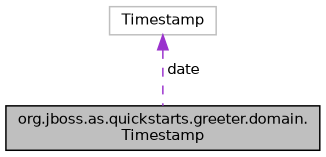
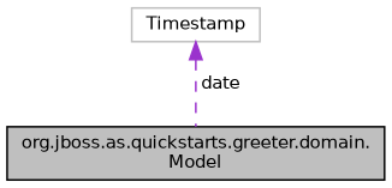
  digraph {
    node [fontname=Helvetica fontsize=10 shape=record style=filled]
-   n1 [color=black fillcolor=grey75 fontcolor=black height=0.2 label="org.jboss.as.quickstarts.greeter.domain.\lTimestamp" width=0.4]
+   n1 [color=black fillcolor=grey75 fontcolor=black height=0.2 label="org.jboss.as.quickstarts.greeter.domain.\lModel" width=0.4]
    n2 [color=grey75 fillcolor=white height=0.2 label=Timestamp width=0.4]
    n2 -> n1 [color=darkorchid3 dir=back fontname=Helvetica fontsize=10 label=" date" labelfontname=Helvetica labelfontsize=10 style=dashed]
  }
